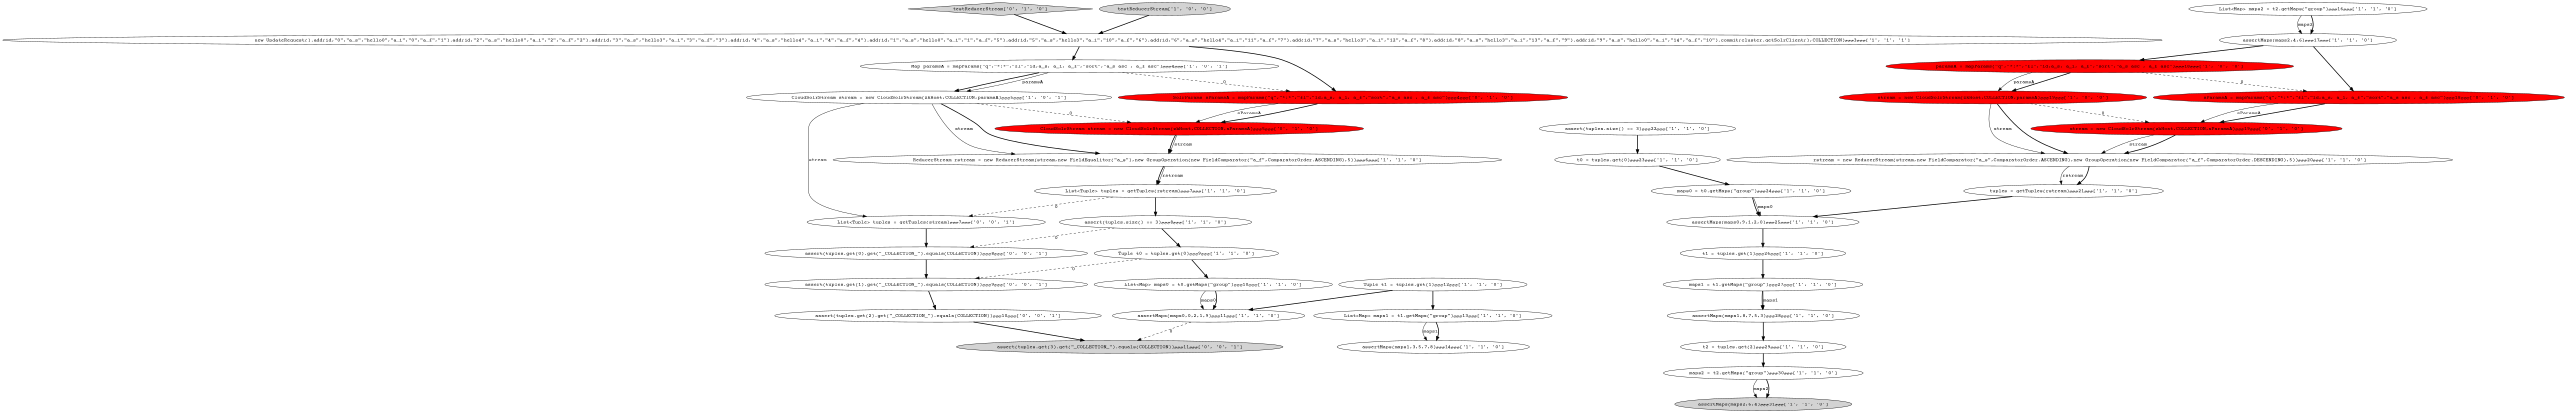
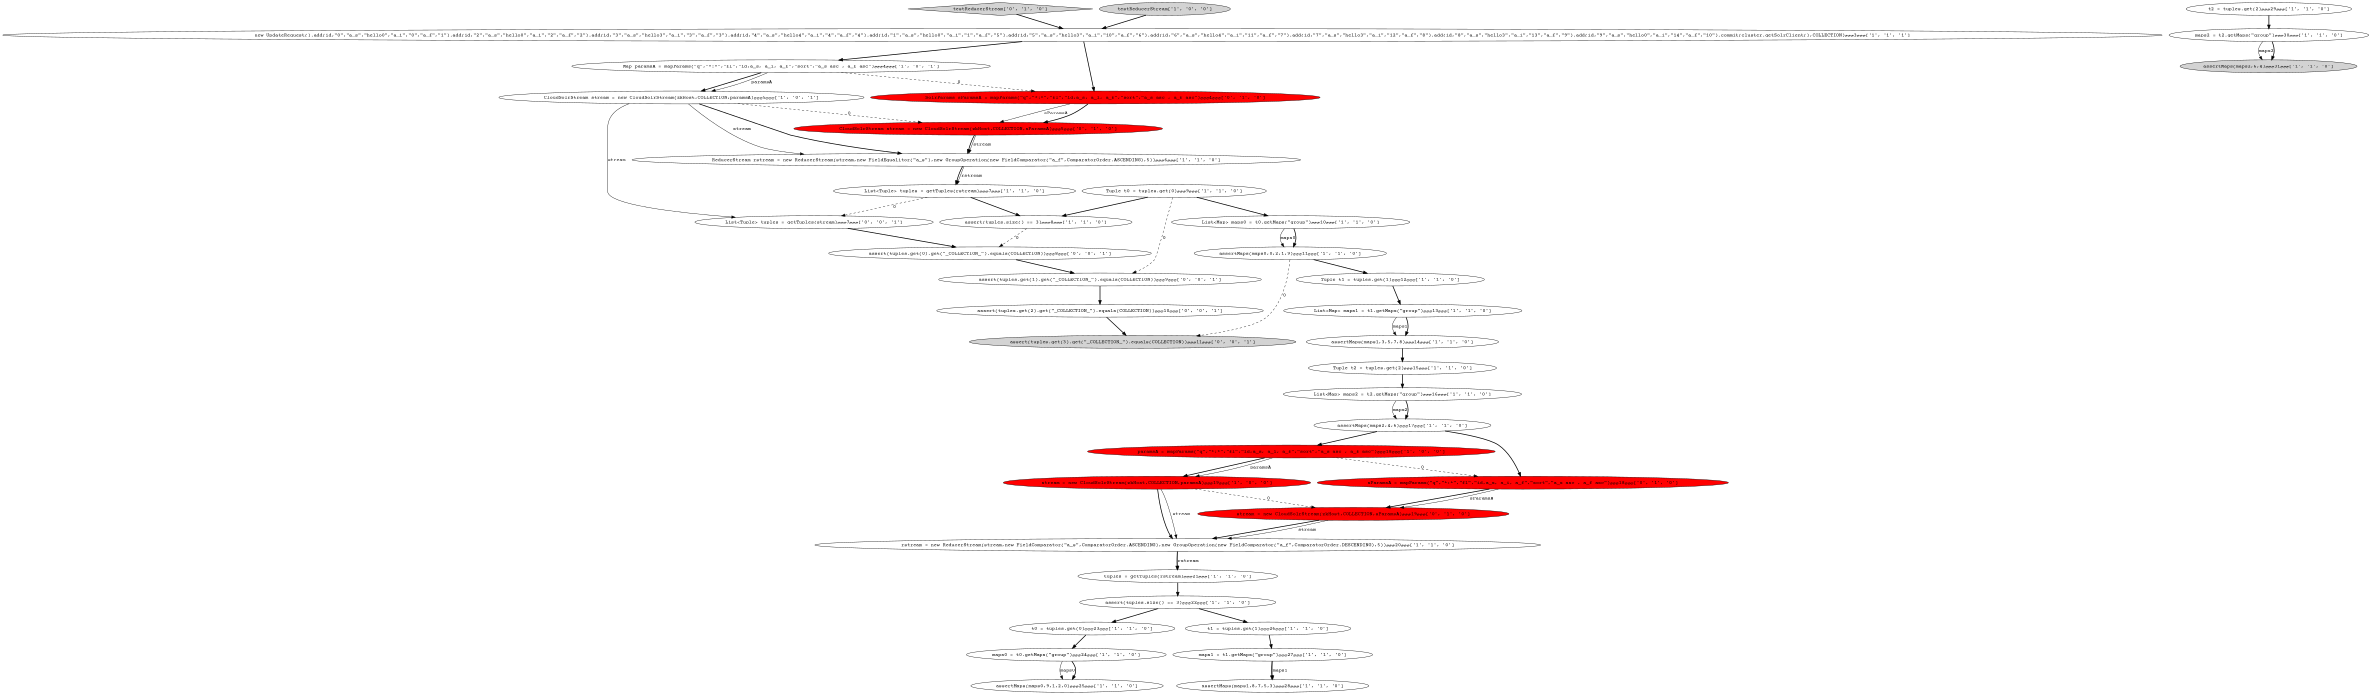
  digraph {
    fontname="Courier Prime"
    node [fillcolor=white fontname="Courier Prime" shape=ellipse style=filled]
    edge [fontname="Courier Prime" style=bold]
    n1 [label="List<Tuple> tuples = getTuples(stream)@@@7@@@['0', '0', '1']"]
    n2 [label="assert(tuples.get(0).get(\"_COLLECTION_\").equals(COLLECTION))@@@8@@@['0', '0', '1']"]
    n3 [label="assert(tuples.get(1).get(\"_COLLECTION_\").equals(COLLECTION))@@@9@@@['0', '0', '1']"]
    n4 [fillcolor=red label="stream = new CloudSolrStream(zkHost,COLLECTION,paramsA)@@@19@@@['1', '0', '0']"]
    n5 [fillcolor=red label="stream = new CloudSolrStream(zkHost,COLLECTION,sParamsA)@@@19@@@['0', '1', '0']"]
    n6 [label="rstream = new ReducerStream(stream,new FieldComparator(\"a_s\",ComparatorOrder.ASCENDING),new GroupOperation(new FieldComparator(\"a_f\",ComparatorOrder.DESCENDING),5))@@@20@@@['1', '1', '0']"]
    n7 [label="tuples = getTuples(rstream)@@@21@@@['1', '1', '0']"]
    n8 [label="List<Map> maps2 = t2.getMaps(\"group\")@@@16@@@['1', '1', '0']"]
    n9 [label="assertMaps(maps2,4,6)@@@17@@@['1', '1', '0']"]
    n10 [fillcolor=red label="paramsA = mapParams(\"q\",\"*:*\",\"fl\",\"id,a_s, a_i, a_f\",\"sort\",\"a_s asc , a_f asc\")@@@18@@@['1', '0', '0']"]
    n11 [fillcolor=red label="sParamsA = mapParams(\"q\",\"*:*\",\"fl\",\"id,a_s, a_i, a_f\",\"sort\",\"a_s asc , a_f asc\")@@@18@@@['0', '1', '0']"]
    n12 [label="assertMaps(maps1,3,5,7,8)@@@14@@@['1', '1', '0']"]
+   n13 [label="Tuple t2 = tuples.get(2)@@@15@@@['1', '1', '0']"]
    n14 [label="t0 = tuples.get(0)@@@23@@@['1', '1', '0']"]
    n15 [label="maps0 = t0.getMaps(\"group\")@@@24@@@['1', '1', '0']"]
    n16 [label="assertMaps(maps0,9,1,2,0)@@@25@@@['1', '1', '0']"]
    n17 [label="assert(tuples.size() == 3)@@@8@@@['1', '1', '0']"]
    n18 [label="Tuple t0 = tuples.get(0)@@@9@@@['1', '1', '0']"]
    n19 [label="List<Map> maps0 = t0.getMaps(\"group\")@@@10@@@['1', '1', '0']"]
    n20 [label="ReducerStream rstream = new ReducerStream(stream,new FieldEqualitor(\"a_s\"),new GroupOperation(new FieldComparator(\"a_f\",ComparatorOrder.ASCENDING),5))@@@6@@@['1', '1', '0']"]
    n21 [label="List<Tuple> tuples = getTuples(rstream)@@@7@@@['1', '1', '0']"]
    n22 [label="Map paramsA = mapParams(\"q\",\"*:*\",\"fl\",\"id,a_s, a_i, a_f\",\"sort\",\"a_s asc , a_f asc\")@@@4@@@['1', '0', '1']"]
    n23 [label="CloudSolrStream stream = new CloudSolrStream(zkHost,COLLECTION,paramsA)@@@5@@@['1', '0', '1']"]
    n24 [fillcolor=red label="SolrParams sParamsA = mapParams(\"q\",\"*:*\",\"fl\",\"id,a_s, a_i, a_f\",\"sort\",\"a_s asc , a_f asc\")@@@4@@@['0', '1', '0']"]
    n25 [fillcolor=red label="CloudSolrStream stream = new CloudSolrStream(zkHost,COLLECTION,sParamsA)@@@5@@@['0', '1', '0']"]
    n26 [label="assert(tuples.size() == 3)@@@22@@@['1', '1', '0']"]
    n27 [label="assert(tuples.get(2).get(\"_COLLECTION_\").equals(COLLECTION))@@@10@@@['0', '0', '1']"]
    n28 [fillcolor=lightgray label="assert(tuples.get(3).get(\"_COLLECTION_\").equals(COLLECTION))@@@11@@@['0', '0', '1']"]
    n29 [label="List<Map> maps1 = t1.getMaps(\"group\")@@@13@@@['1', '1', '0']"]
    n30 [label="t1 = tuples.get(1)@@@26@@@['1', '1', '0']"]
    n31 [label="maps1 = t1.getMaps(\"group\")@@@27@@@['1', '1', '0']"]
    n32 [fillcolor=lightgray label="assertMaps(maps2,6,4)@@@31@@@['1', '1', '0']"]
    n33 [label="assertMaps(maps0,0,2,1,9)@@@11@@@['1', '1', '0']"]
    n34 [fillcolor=lightgray label="testReducerStream['0', '1', '0']" shape=diamond]
    n35 [label="new UpdateRequest().add(id,\"0\",\"a_s\",\"hello0\",\"a_i\",\"0\",\"a_f\",\"1\").add(id,\"2\",\"a_s\",\"hello0\",\"a_i\",\"2\",\"a_f\",\"2\").add(id,\"3\",\"a_s\",\"hello3\",\"a_i\",\"3\",\"a_f\",\"3\").add(id,\"4\",\"a_s\",\"hello4\",\"a_i\",\"4\",\"a_f\",\"4\").add(id,\"1\",\"a_s\",\"hello0\",\"a_i\",\"1\",\"a_f\",\"5\").add(id,\"5\",\"a_s\",\"hello3\",\"a_i\",\"10\",\"a_f\",\"6\").add(id,\"6\",\"a_s\",\"hello4\",\"a_i\",\"11\",\"a_f\",\"7\").add(id,\"7\",\"a_s\",\"hello3\",\"a_i\",\"12\",\"a_f\",\"8\").add(id,\"8\",\"a_s\",\"hello3\",\"a_i\",\"13\",\"a_f\",\"9\").add(id,\"9\",\"a_s\",\"hello0\",\"a_i\",\"14\",\"a_f\",\"10\").commit(cluster.getSolrClient(),COLLECTION)@@@3@@@['1', '1', '1']"]
    n36 [label="assertMaps(maps1,8,7,5,3)@@@28@@@['1', '1', '0']"]
    n37 [label="t2 = tuples.get(2)@@@29@@@['1', '1', '0']"]
    n38 [label="maps2 = t2.getMaps(\"group\")@@@30@@@['1', '1', '0']"]
    n39 [label="Tuple t1 = tuples.get(1)@@@12@@@['1', '1', '0']"]
    n40 [fillcolor=lightgray label="testReducerStream['1', '0', '0']"]
    n1 -> n2
    n2 -> n3
    n3 -> n27
    n4 -> n5 [label=0 style=dashed]
    n4 -> n6
    n4 -> n6 [label=stream style=solid]
    n5 -> n6
    n5 -> n6 [label=stream style=solid]
    n6 -> n7
    n6 -> n7 [label=rstream style=solid]
-   n7 -> n16
+   n7 -> n26
    n8 -> n9 [label=maps2 style=solid]
    n8 -> n9
    n9 -> n10
    n9 -> n11
    n10 -> n4
    n10 -> n4 [label=paramsA style=solid]
    n10 -> n11 [label=0 style=dashed]
    n11 -> n5
    n11 -> n5 [label=sParamsA style=solid]
+   n12 -> n13
+   n13 -> n8
    n14 -> n15
    n15 -> n16 [label=maps0 style=solid]
    n15 -> n16
-   n16 -> n30
+   n26 -> n30
    n17 -> n2 [label=0 style=dashed]
-   n17 -> n18
+   n18 -> n17
    n18 -> n3 [label=0 style=dashed]
    n18 -> n19
    n19 -> n33 [label=maps0 style=solid]
    n19 -> n33
    n20 -> n21
    n20 -> n21 [label=rstream style=solid]
    n21 -> n1 [label=0 style=dashed]
    n21 -> n17
    n22 -> n23
    n22 -> n23 [label=paramsA style=solid]
    n22 -> n24 [label=0 style=dashed]
    n23 -> n1 [label=stream style=solid]
    n23 -> n20 [label=stream style=solid]
    n23 -> n20
    n23 -> n25 [label=0 style=dashed]
    n24 -> n25 [label=sParamsA style=solid]
    n24 -> n25
    n25 -> n20
    n25 -> n20 [label=stream style=solid]
    n26 -> n14
    n27 -> n28
    n29 -> n12 [label=maps1 style=solid]
    n29 -> n12
    n30 -> n31
    n31 -> n36
    n31 -> n36 [label=maps1 style=solid]
    n33 -> n28 [label=0 style=dashed]
-   n39 -> n33
+   n33 -> n39
    n34 -> n35
    n35 -> n22
    n35 -> n24
-   n36 -> n37
    n37 -> n38
    n38 -> n32 [label=maps2 style=solid]
    n38 -> n32
    n39 -> n29
    n40 -> n35
  }
